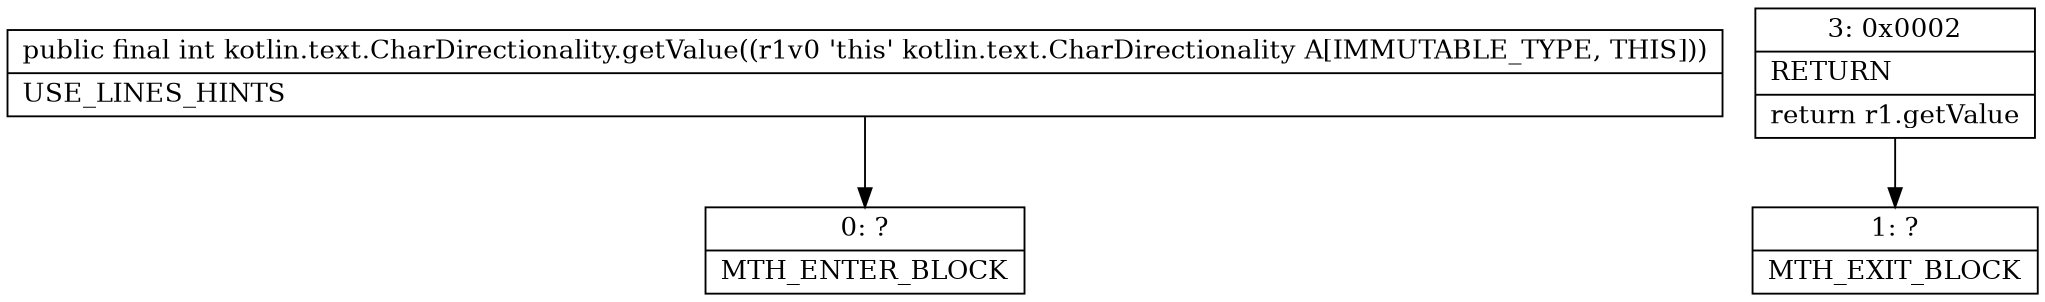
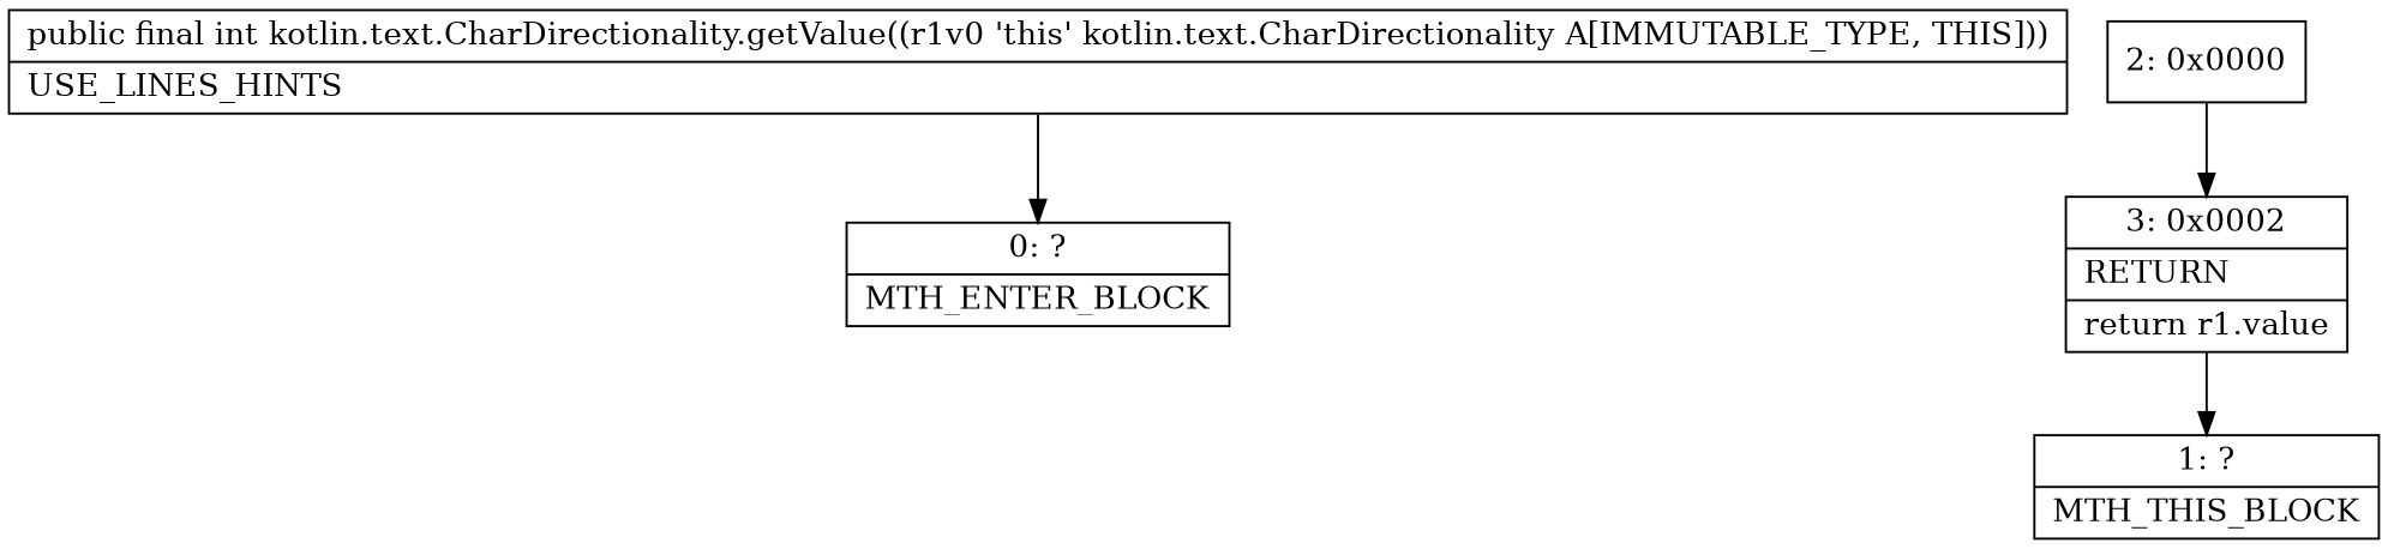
  digraph {
    node [shape=record]
    n1 [label="{0\:\ ?|MTH_ENTER_BLOCK\l}"]
-   n3 [label="{3\:\ 0x0002|RETURN\l|return r1.getValue\l}"]
-   n4 [label="{1\:\ ?|MTH_EXIT_BLOCK\l}"]
+   n2 [label="{2\:\ 0x0000}"]
+   n3 [label="{3\:\ 0x0002|RETURN\l|return r1.value\l}"]
+   n4 [label="{1\:\ ?|MTH_THIS_BLOCK\l}"]
    n5 [label="{public final int kotlin.text.CharDirectionality.getValue((r1v0 'this' kotlin.text.CharDirectionality A[IMMUTABLE_TYPE, THIS]))  | USE_LINES_HINTS\l}"]
+   n2 -> n3
    n3 -> n4
    n5 -> n1
  }
